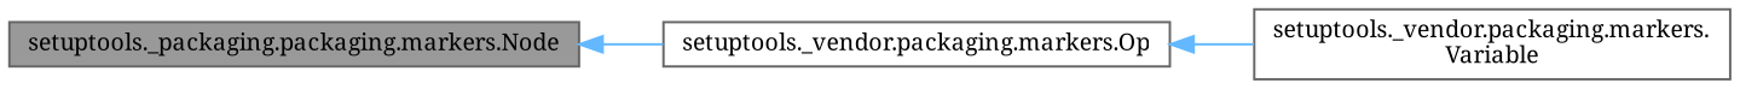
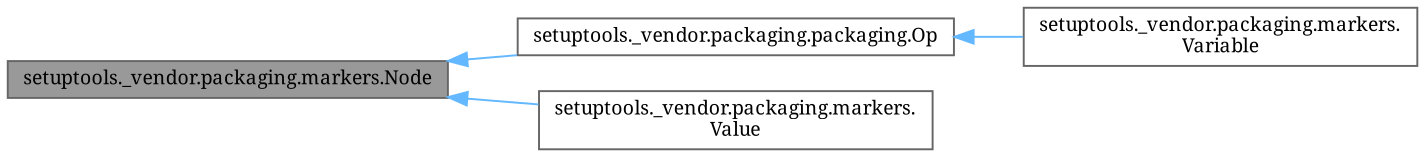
  digraph {
    fontname="Noto Serif"
    rankdir=LR
    node [color=gray40 fillcolor=white fontname="Noto Serif" fontsize=10 shape=box style=filled]
    edge [color=steelblue1 dir=back fontname="Noto Serif" fontsize=10 labelfontname=Helvetica labelfontsize=10 style=solid]
-   n1 [fillcolor=grey60 fontcolor=black height=0.2 label="setuptools._packaging.packaging.markers.Node" width=0.4]
-   n2 [height=0.2 label="setuptools._vendor.packaging.markers.Op" width=0.4]
+   n1 [fillcolor=grey60 fontcolor=black height=0.2 label="setuptools._vendor.packaging.markers.Node" width=0.4]
+   n2 [height=0.2 label="setuptools._vendor.packaging.packaging.Op" width=0.4]
+   n3 [height=0.2 label="setuptools._vendor.packaging.markers.\lValue" width=0.4]
    n4 [height=0.2 label="setuptools._vendor.packaging.markers.\lVariable" width=0.4]
    n1 -> n2
+   n1 -> n3
    n2 -> n4
  }
